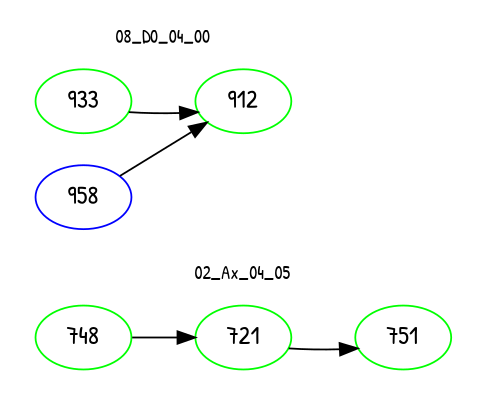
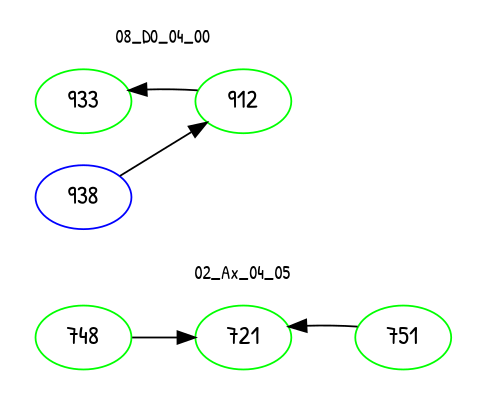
  digraph {
    fontname="Patrick Hand"
    rankdir=LR
    node [color=green fontname="Patrick Hand"]
    edge [color=black fontname="Patrick Hand"]
    n1 [label=748]
    n2 [label=721]
    n3 [label=751]
    n4 [label=933]
    n5 [label=912]
-   n6 [color=blue label=958]
+   n6 [color=blue label=938]
    subgraph cluster_1 {
      color=white
      fontsize=10
      label="02_Ax_04_05"
      n1
      n2
      n3
    }
    subgraph cluster_2 {
      color=white
      fontsize=10
      label="08_D0_04_00"
      n4
      n5
      n6
    }
    n1 -> n2
-   n2 -> n3
-   n4 -> n5
+   n3 -> n2
+   n5 -> n4
    n6 -> n5
  }
